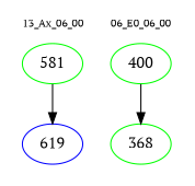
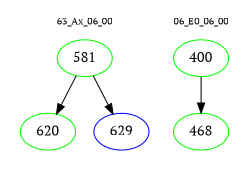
  digraph {
    fontname="PT Serif"
    node [color=green fontname="PT Serif"]
    edge [color=black fontname="PT Serif"]
    n1 [label=581]
-   n3 [color=blue label=619]
+   n2 [label=620]
+   n3 [color=blue label=629]
    n4 [label=400]
-   n5 [label=368]
+   n5 [label=468]
    subgraph cluster_1 {
      color=white
      fontsize=10
-     label="13_Ax_06_00"
+     label="63_Ax_06_00"
      n1
+     n2
      n3
    }
    subgraph cluster_2 {
      color=white
      fontsize=10
      label="06_E0_06_00"
      n4
      n5
    }
+   n1 -> n2
    n1 -> n3
    n4 -> n5
  }
